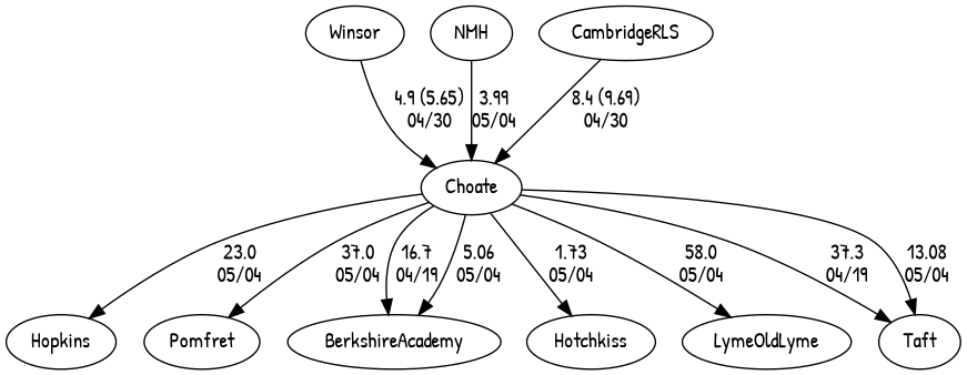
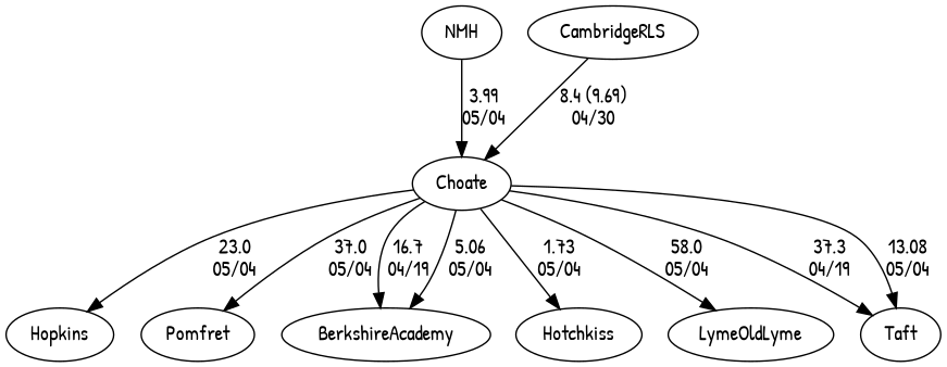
  digraph {
    fontname="Patrick Hand"
    node [fontname="Patrick Hand"]
    edge [fontname="Patrick Hand" random=random weight=63]
-   Winsor
    Choate
    Hopkins
    Pomfret
    BerkshireAcademy
    Hotchkiss
    LymeOldLyme
    Taft
    NMH
    CambridgeRLS
-   Winsor -> Choate [label="4.9 (5.65)\n04/30" weight=96]
    Choate -> Hopkins [label="23.0\n05/04" weight=77]
    Choate -> Pomfret [label="37.0\n05/04"]
    Choate -> BerkshireAcademy [label="16.7\n04/19" weight=84]
    Choate -> BerkshireAcademy [label="5.06\n05/04" weight=95]
    Choate -> Hotchkiss [label="1.73\n05/04" weight=99]
    Choate -> LymeOldLyme [label="58.0\n05/04" weight=42]
    Choate -> Taft [label="37.3\n04/19"]
    Choate -> Taft [label="13.08\n05/04" weight=87]
    NMH -> Choate [label="3.99\n05/04" weight=97]
    CambridgeRLS -> Choate [label="8.4 (9.69)\n04/30" weight=92]
  }
